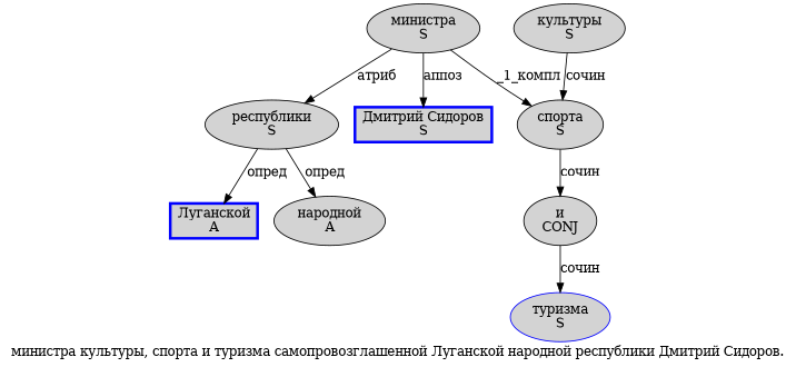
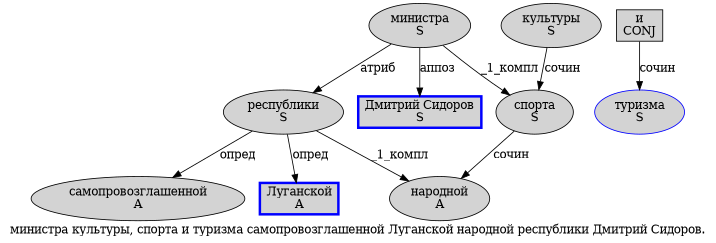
  digraph {
    label="министра культуры, спорта и туризма самопровозглашенной Луганской народной республики Дмитрий Сидоров."
    node [fillcolor=lightgray penwidth=1 shape=ellipse style=filled]
    n1 [label="министра\nS"]
    n2 [label="республики\nS"]
    n3 [color=blue label="Дмитрий Сидоров\nS" penwidth=3 shape=box]
    n4 [label="спорта\nS"]
    n5 [label="культуры\nS"]
+   n6 [label="самопровозглашенной\nA"]
    n7 [color=blue label="Луганской\nA" penwidth=3 shape=box]
    n8 [label="народной\nA"]
-   n9 [label="и\nCONJ"]
+   n9 [label="и\nCONJ" shape=box]
    n10 [color=blue label="туризма\nS"]
    n1 -> n2 [label="атриб"]
    n1 -> n3 [label="аппоз"]
    n1 -> n4 [label="_1_компл"]
+   n2 -> n6 [label="опред"]
    n2 -> n7 [label="опред"]
-   n2 -> n8 [label="опред"]
-   n4 -> n9 [label="сочин"]
+   n2 -> n8 [label="_1_компл"]
+   n4 -> n8 [label="сочин"]
    n5 -> n4 [label="сочин"]
    n9 -> n10 [label="сочин"]
  }
